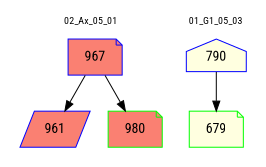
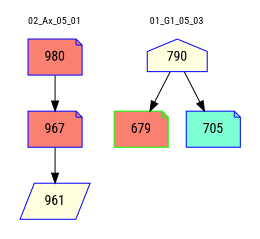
  digraph {
    fontname="Roboto Condensed"
    node [color=blue fillcolor=salmon fontname="Roboto Condensed" shape=note style=filled]
    edge [color=black fontname="Roboto Condensed" style=solid]
    n1 [label=967]
-   n2 [label=961 shape=parallelogram]
-   n3 [color=green label=980]
+   n2 [fillcolor=lightyellow label=961 shape=parallelogram]
+   n3 [label=980]
    n4 [fillcolor=lightyellow label=790 shape=house]
-   n5 [color=green fillcolor=lightyellow label=679]
+   n5 [color=green label=679]
+   n6 [fillcolor=aquamarine label=705]
    subgraph cluster_1 {
      color=white
      fontsize=10
      label="02_Ax_05_01"
      n1
      n2
      n3
    }
    subgraph cluster_2 {
      color=white
      fontsize=10
      label="01_G1_05_03"
      n4
      n5
+     n6
    }
    n1 -> n2
-   n1 -> n3
+   n3 -> n1
    n4 -> n5
+   n4 -> n6
  }
